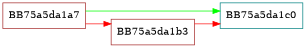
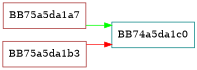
  digraph {
    rankdir=LR
    splines=ortho
    node [color=brown shape=box]
    edge [color=red]
    n1 [label=BB75a5da1a7]
-   BB75a5da1c0 [color=teal]
+   BB75a5da1c0 [color=teal label=BB74a5da1c0]
    BB75a5da1b3
    n1 -> BB75a5da1c0 [color=green]
-   n1 -> BB75a5da1b3
    BB75a5da1b3 -> BB75a5da1c0
  }
